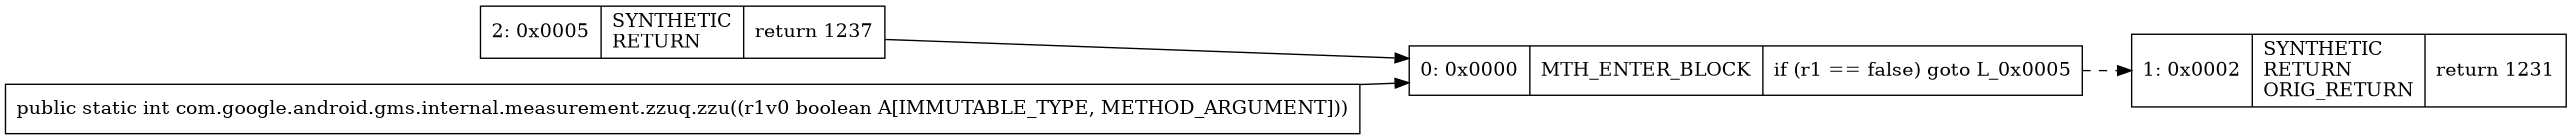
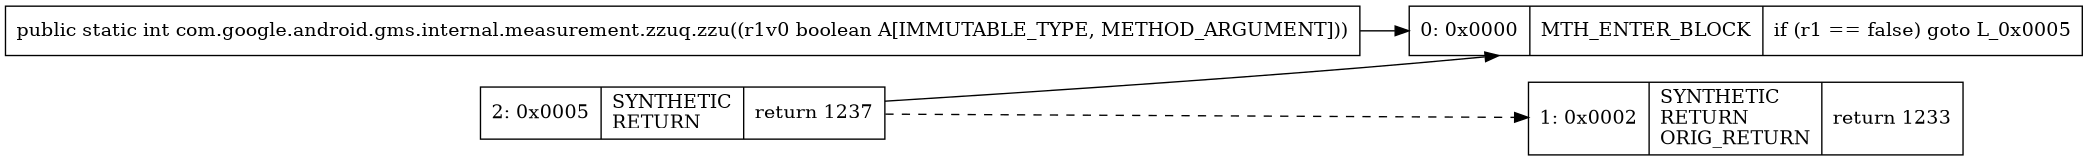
  digraph {
    rankdir=LR
    node [shape=record]
    n1 [label="{0\:\ 0x0000|MTH_ENTER_BLOCK\l|if (r1 == false) goto L_0x0005\l}"]
-   n2 [label="{1\:\ 0x0002|SYNTHETIC\lRETURN\lORIG_RETURN\l|return 1231\l}"]
+   n2 [label="{1\:\ 0x0002|SYNTHETIC\lRETURN\lORIG_RETURN\l|return 1233\l}"]
    n3 [label="{2\:\ 0x0005|SYNTHETIC\lRETURN\l|return 1237\l}"]
    n4 [label="{public static int com.google.android.gms.internal.measurement.zzuq.zzu((r1v0 boolean A[IMMUTABLE_TYPE, METHOD_ARGUMENT])) }"]
-   n1 -> n2 [style=dashed]
+   n3 -> n2 [style=dashed]
    n3 -> n1
    n4 -> n1
  }
